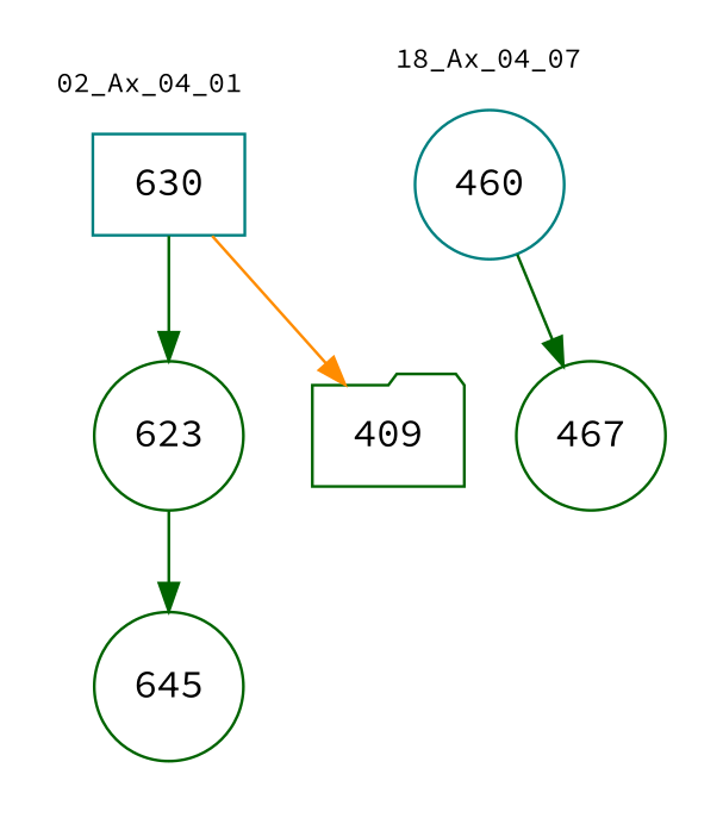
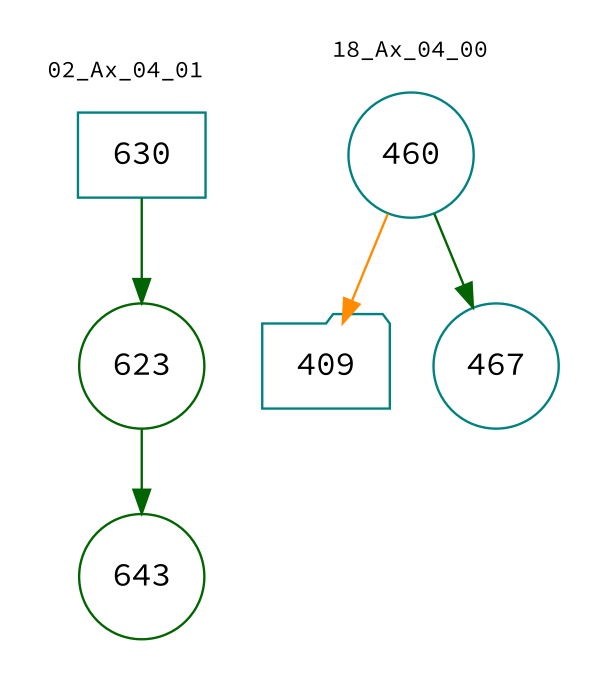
  digraph {
    fontname="Source Code Pro"
    node [color=teal fontname="Source Code Pro" shape=circle]
    edge [color=darkgreen fontname="Source Code Pro"]
    n1 [label=630 shape=box]
    n2 [color=darkgreen label=623]
-   n3 [color=darkgreen label=645]
+   n3 [color=darkgreen label=643]
    n4 [label=460]
-   n5 [color=darkgreen label=409 shape=folder]
-   n6 [color=darkgreen label=467]
+   n5 [label=409 shape=folder]
+   n6 [label=467]
    subgraph cluster_1 {
      color=white
      fontsize=10
      label="02_Ax_04_01"
      n1
      n2
      n3
    }
    subgraph cluster_2 {
      color=white
      fontsize=10
-     label="18_Ax_04_07"
+     label="18_Ax_04_00"
      n4
      n5
      n6
    }
    n1 -> n2
    n2 -> n3
-   n1 -> n5 [color=darkorange]
+   n4 -> n5 [color=darkorange]
    n4 -> n6
  }
